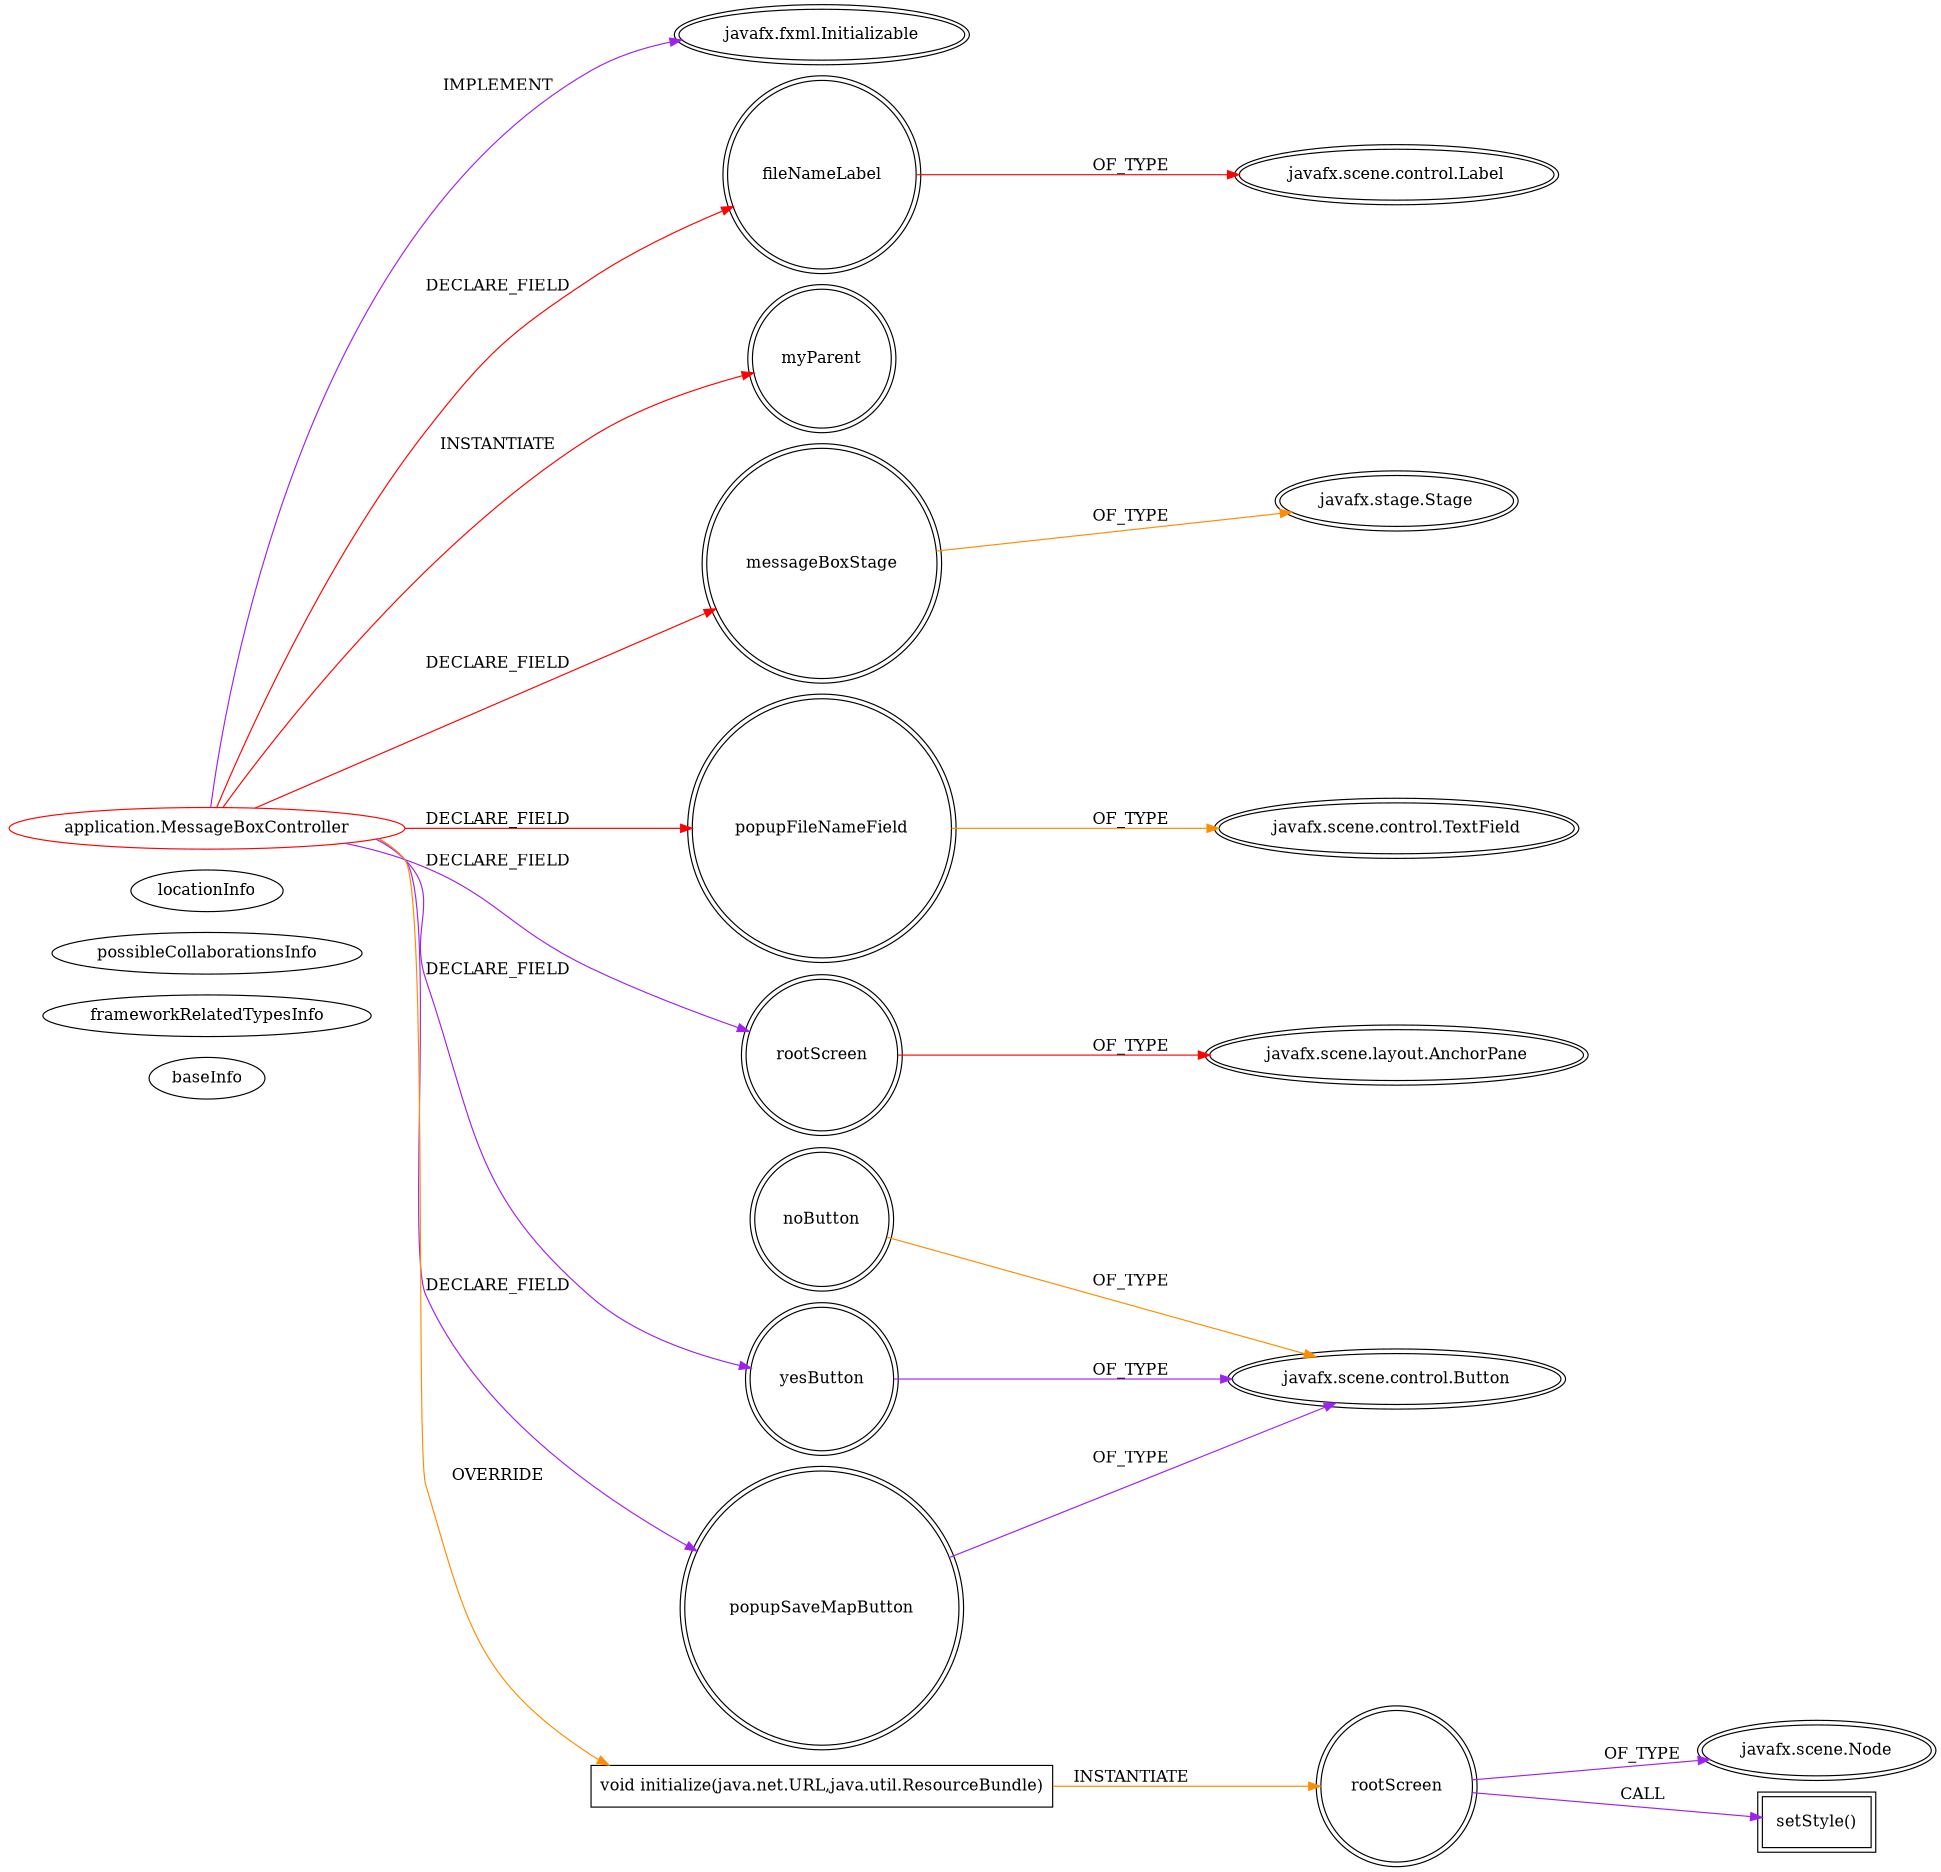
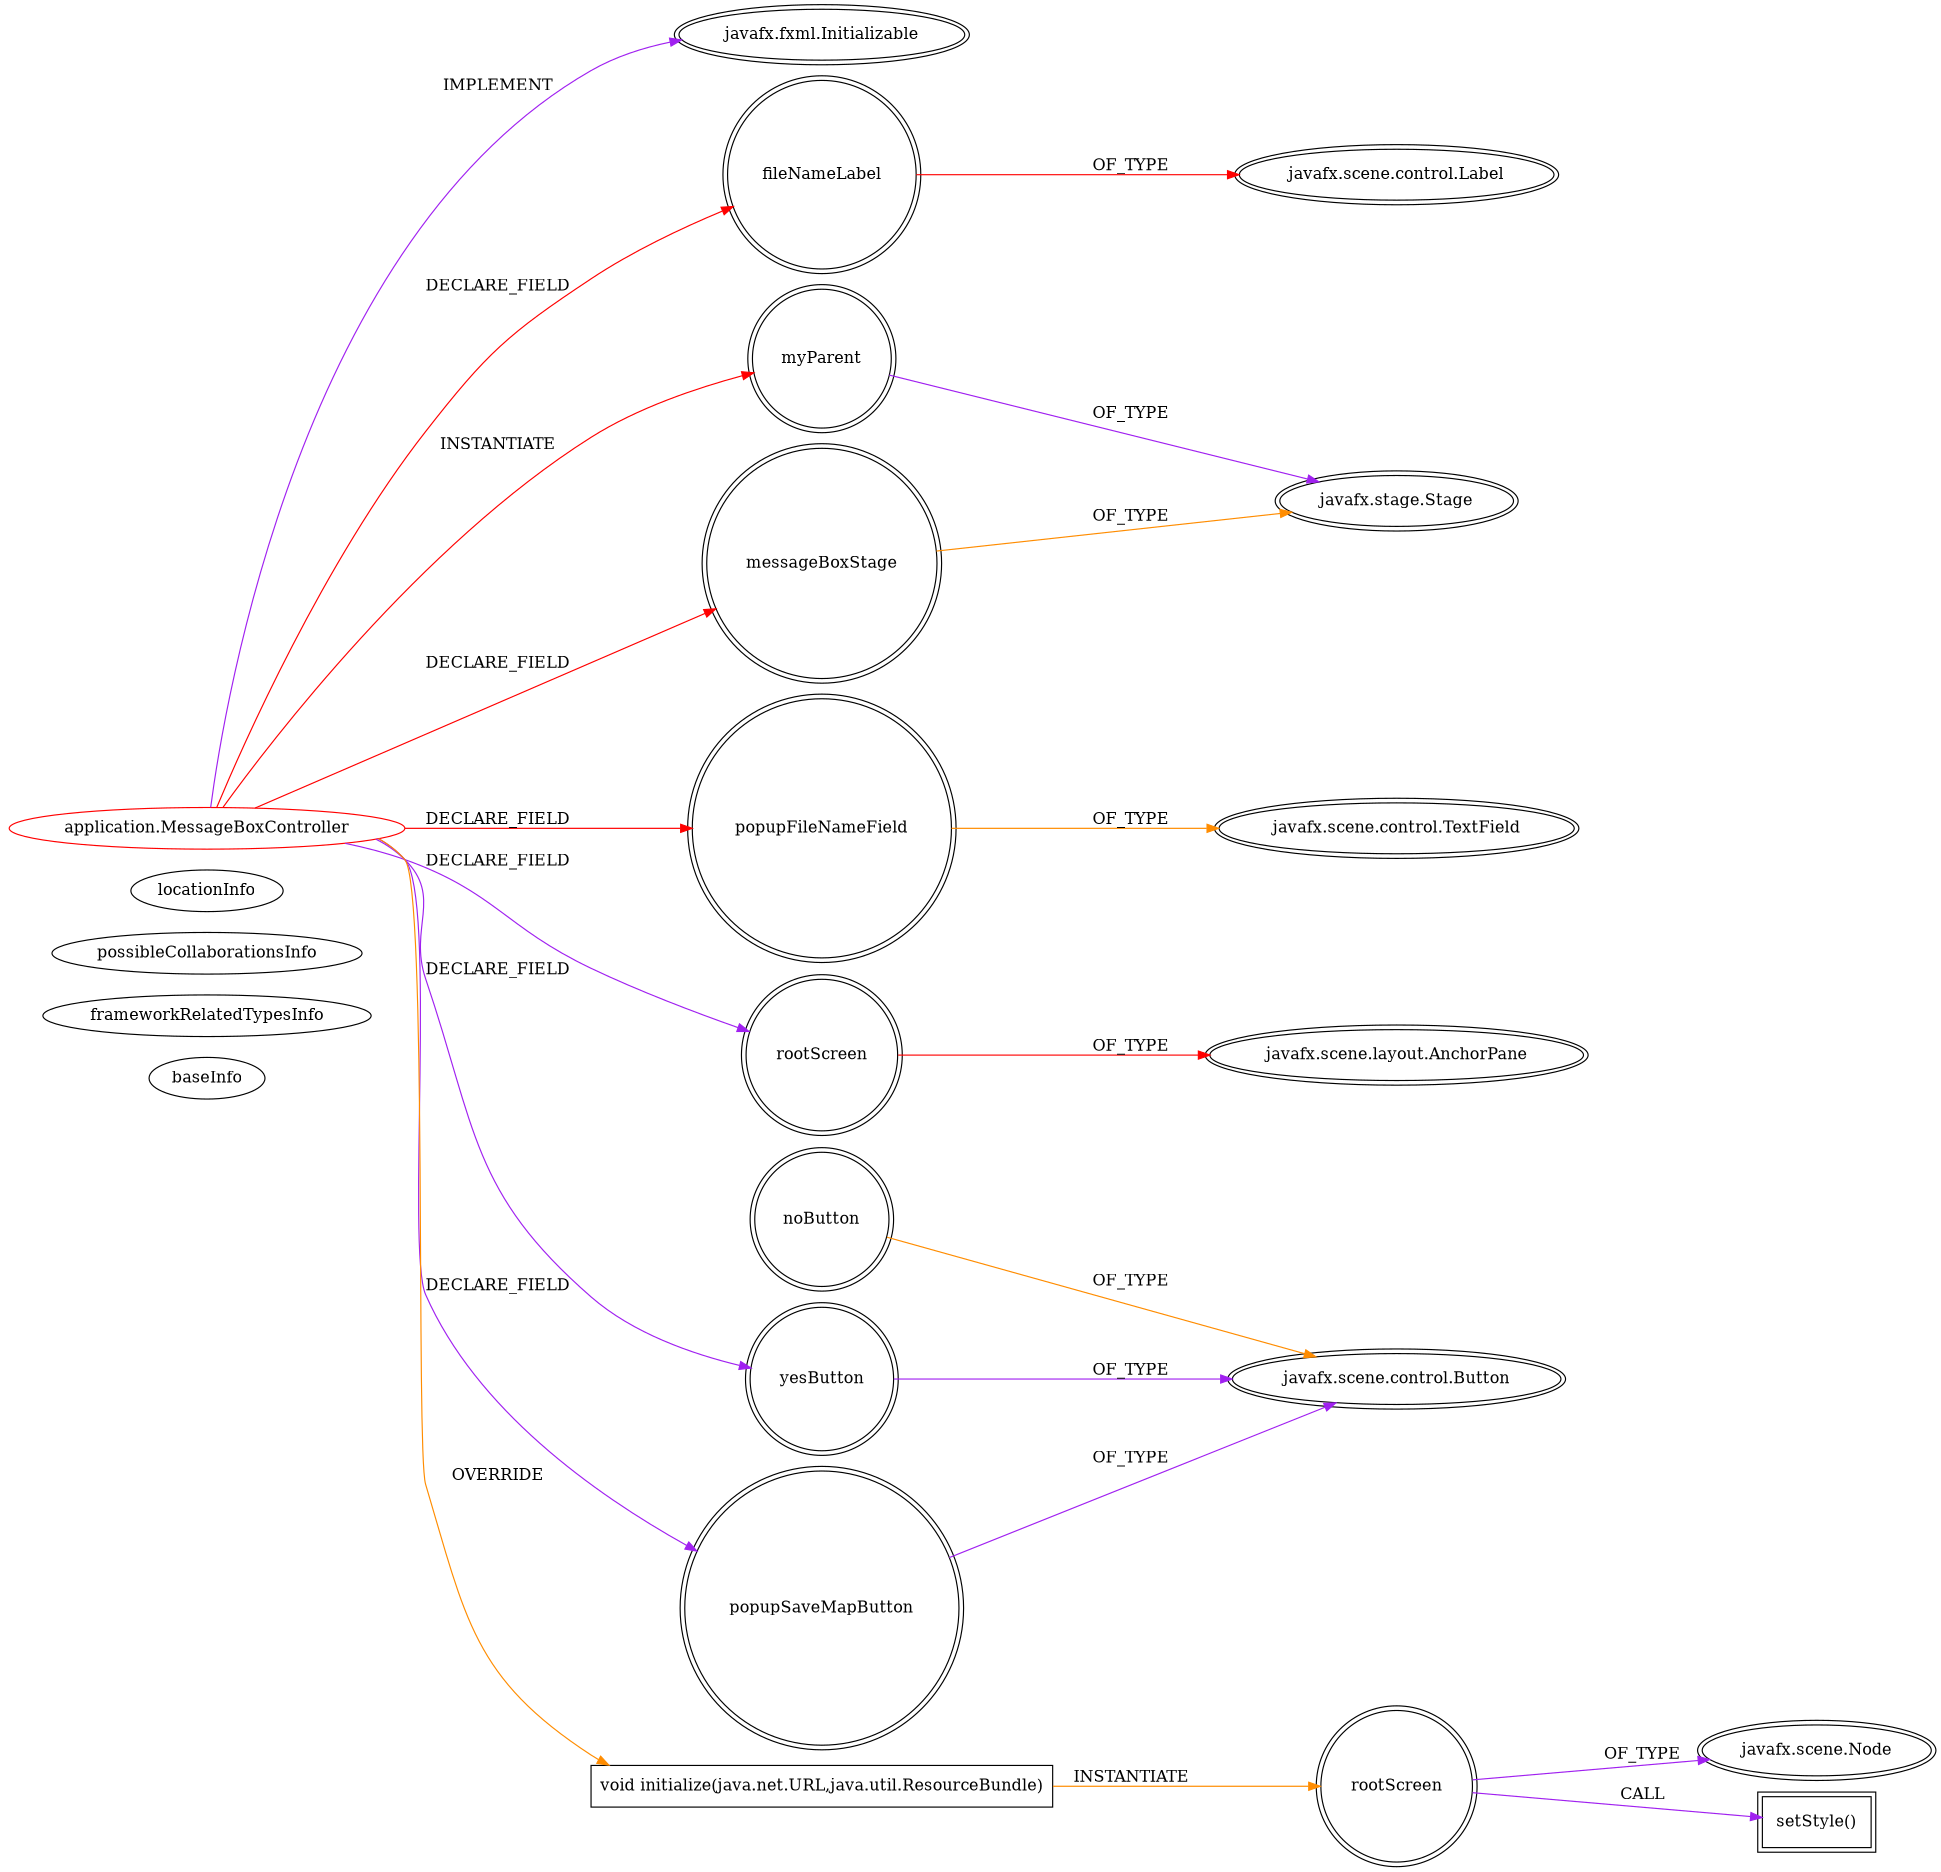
  digraph {
    rankdir=LR
    node [isFrameworkType=true vertexType=FIELD_DECLARATION peripheries=2]
    edge [color=purple]
    baseInfo [category=extension_graph graphId=4710 isAnonymous=false possibleRelation=false isFrameworkType="" vertexType="" peripheries=""]
    frameworkRelatedTypesInfo [0="javafx.fxml.Initializable" isFrameworkType="" vertexType="" peripheries=""]
    possibleCollaborationsInfo [isFrameworkType="" vertexType="" peripheries=""]
    locationInfo [contextSignature=MessageBoxController filePath="/walker-clint-AIProj3/AIProj3-master/src/application/MessageBoxController.java" graphId=4710 projectName="walker-clint-AIProj3" isFrameworkType="" vertexType="" peripheries=""]
    n5 [color=red isFrameworkType=false label="application.MessageBoxController" vertexType=ROOT_CLIENT_CLASS_DECLARATION peripheries=""]
    n6 [label="javafx.fxml.Initializable" vertexType=FRAMEWORK_INTERFACE_TYPE]
    n7 [label=fileNameLabel shape=circle]
    n8 [label=messageBoxStage shape=circle]
    n9 [label=myParent shape=circle]
    n10 [label=popupFileNameField shape=circle]
    n11 [label=popupSaveMapButton shape=circle]
    n12 [label=rootScreen shape=circle]
    n13 [label=yesButton shape=circle]
    n14 [isFrameworkType=false label="void initialize(java.net.URL,java.util.ResourceBundle)" shape=box vertexType=OVERRIDING_METHOD_DECLARATION peripheries=""]
    n15 [label="javafx.scene.control.Label" vertexType=FRAMEWORK_CLASS_TYPE]
    n16 [label="javafx.stage.Stage" vertexType=FRAMEWORK_CLASS_TYPE]
    n17 [label=noButton shape=circle]
    n18 [label="javafx.scene.control.Button" vertexType=FRAMEWORK_CLASS_TYPE]
    n19 [label="javafx.scene.control.TextField" vertexType=FRAMEWORK_CLASS_TYPE]
    n20 [label="javafx.scene.layout.AnchorPane" vertexType=FRAMEWORK_CLASS_TYPE]
    n21 [label=rootScreen shape=circle vertexType=VARIABLE_EXPRESION]
    n22 [label="javafx.scene.Node" vertexType=FRAMEWORK_CLASS_TYPE]
    n23 [label="setStyle()" shape=box vertexType=INSIDE_CALL]
    n5 -> n6 [label=IMPLEMENT]
    n5 -> n7 [color=red label=DECLARE_FIELD]
    n5 -> n8 [color=red label=DECLARE_FIELD]
    n5 -> n9 [color=red label=INSTANTIATE]
    n5 -> n10 [color=red label=DECLARE_FIELD]
    n5 -> n11 [label=DECLARE_FIELD]
    n5 -> n12 [label=DECLARE_FIELD]
    n5 -> n13 [label=DECLARE_FIELD]
    n5 -> n14 [color=darkorange label=OVERRIDE]
    n7 -> n15 [color=red label=OF_TYPE]
    n8 -> n16 [color=darkorange label=OF_TYPE]
+   n9 -> n16 [label=OF_TYPE]
    n10 -> n19 [color=darkorange label=OF_TYPE]
    n11 -> n18 [label=OF_TYPE]
    n12 -> n20 [color=red label=OF_TYPE]
    n13 -> n18 [label=OF_TYPE]
    n14 -> n21 [color=darkorange label=INSTANTIATE]
    n17 -> n18 [color=darkorange label=OF_TYPE]
    n21 -> n22 [label=OF_TYPE]
    n21 -> n23 [label=CALL]
  }
